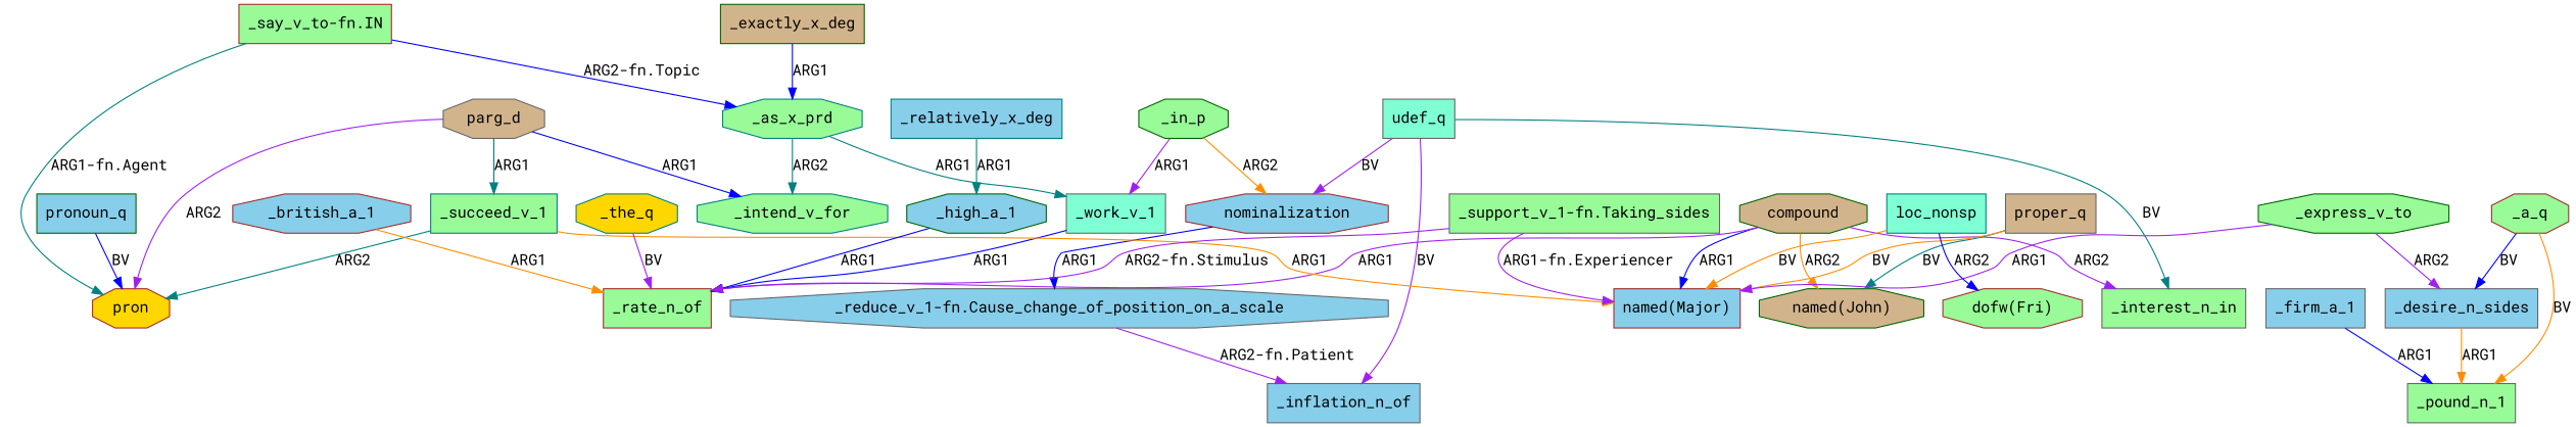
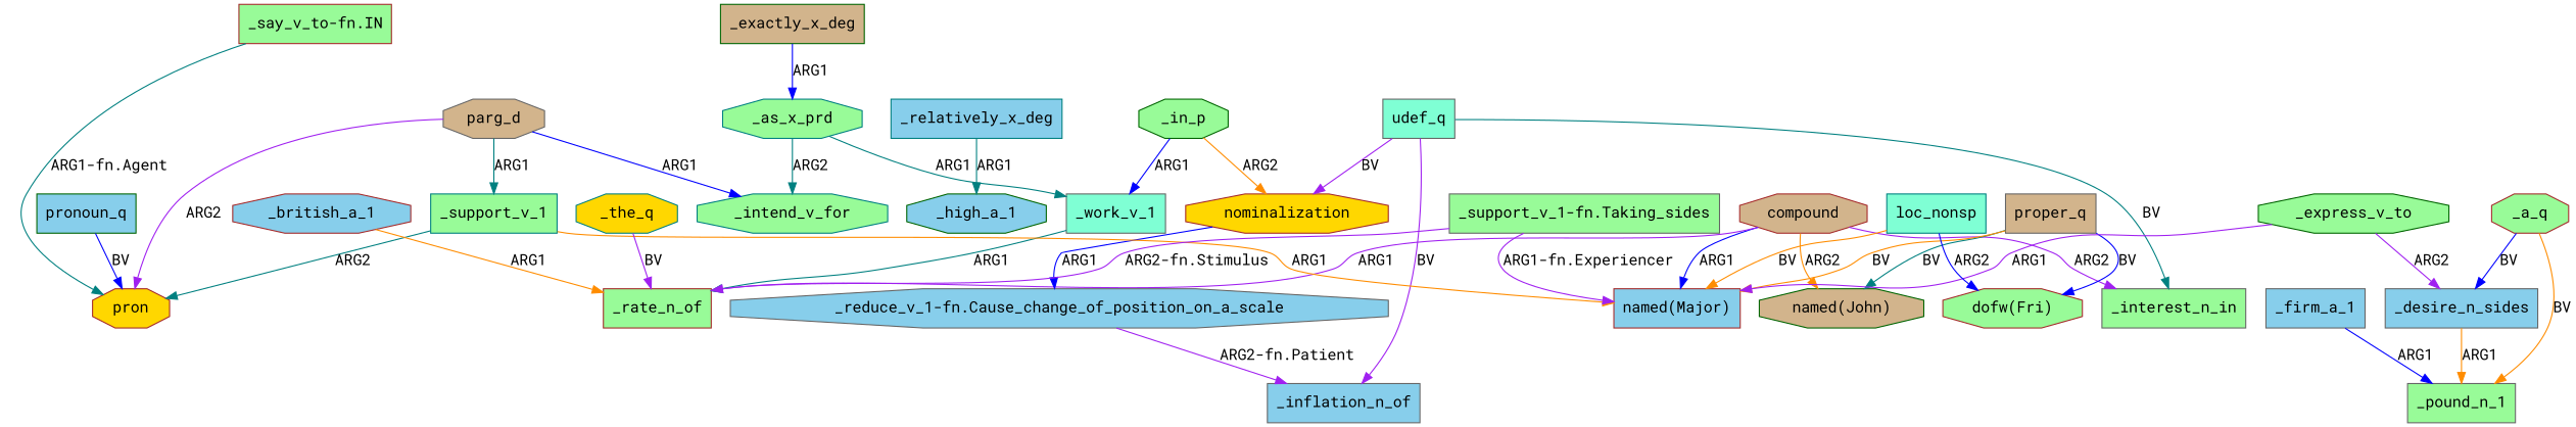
  digraph {
    fontname="Roboto Mono"
    node [color=gray40 fillcolor=palegreen fontname="Roboto Mono" shape=box style=filled]
    edge [color=blue fontname="Roboto Mono"]
-   compound [color=darkgreen fillcolor=tan shape=octagon]
+   compound [color=brown fillcolor=tan shape=octagon]
    "named(John)" [color=darkgreen fillcolor=tan shape=octagon]
    "named(Major)" [color=brown fillcolor=skyblue]
    _rate_n_of [color=brown]
    _interest_n_in
    _exactly_x_deg [color=darkgreen fillcolor=tan]
    _as_x_prd [color=teal shape=octagon]
    _intend_v_for [color=teal shape=octagon]
    _work_v_1 [fillcolor=aquamarine]
    udef_q [fillcolor=aquamarine]
    _inflation_n_of [fillcolor=skyblue]
-   nominalization [color=brown fillcolor=skyblue shape=octagon]
+   nominalization [color=brown fillcolor=gold shape=octagon]
    "_reduce_v_1-fn.Cause_change_of_position_on_a_scale" [fillcolor=skyblue shape=octagon]
-   _succeed_v_1 [color=teal]
+   _succeed_v_1 [color=teal label=_support_v_1]
    pron [color=brown fillcolor=gold shape=octagon]
    proper_q [fillcolor=tan]
    "dofw(Fri)" [color=brown shape=octagon]
    _express_v_to [color=darkgreen shape=octagon]
    n19 [fillcolor=skyblue label=_desire_n_sides]
    _pound_n_1
    "_say_v_to-fn.IN" [color=brown]
    loc_nonsp [color=teal fillcolor=aquamarine]
    parg_d [fillcolor=tan shape=octagon]
    _relatively_x_deg [color=teal fillcolor=skyblue]
    _high_a_1 [color=darkgreen fillcolor=skyblue shape=octagon]
    _firm_a_1 [fillcolor=skyblue]
    _british_a_1 [color=brown fillcolor=skyblue shape=octagon]
    _the_q [color=teal fillcolor=gold shape=octagon]
    "_support_v_1-fn.Taking_sides"
    _a_q [color=brown shape=octagon]
    pronoun_q [color=darkgreen fillcolor=skyblue]
    _in_p [color=darkgreen shape=octagon]
    compound -> "named(John)" [color=darkorange label=ARG2]
    compound -> "named(Major)" [label=ARG1]
    compound -> _rate_n_of [color=purple label=ARG1]
    compound -> _interest_n_in [color=purple label=ARG2]
    _exactly_x_deg -> _as_x_prd [label=ARG1]
    _as_x_prd -> _intend_v_for [color=teal label=ARG2]
    _as_x_prd -> _work_v_1 [color=teal label=ARG1]
-   _work_v_1 -> _rate_n_of [label=ARG1]
+   _work_v_1 -> _rate_n_of [color=teal label=ARG1]
    udef_q -> _interest_n_in [color=teal label=BV]
    udef_q -> _inflation_n_of [color=purple label=BV]
    udef_q -> nominalization [color=purple label=BV]
    nominalization -> "_reduce_v_1-fn.Cause_change_of_position_on_a_scale" [label=ARG1]
    "_reduce_v_1-fn.Cause_change_of_position_on_a_scale" -> _inflation_n_of [color=purple label="ARG2-fn.Patient"]
    _succeed_v_1 -> "named(Major)" [color=darkorange label=ARG1]
    _succeed_v_1 -> pron [color=teal label=ARG2]
    proper_q -> "named(John)" [color=teal label=BV]
    proper_q -> "named(Major)" [color=darkorange label=BV]
+   proper_q -> "dofw(Fri)" [label=BV]
    _express_v_to -> "named(Major)" [color=purple label=ARG1]
    _express_v_to -> n19 [color=purple label=ARG2]
    n19 -> _pound_n_1 [color=darkorange label=ARG1]
-   "_say_v_to-fn.IN" -> _as_x_prd [label="ARG2-fn.Topic"]
    "_say_v_to-fn.IN" -> pron [color=teal label="ARG1-fn.Agent"]
    loc_nonsp -> "named(Major)" [color=darkorange label=BV]
    loc_nonsp -> "dofw(Fri)" [label=ARG2]
    parg_d -> _intend_v_for [label=ARG1]
    parg_d -> _succeed_v_1 [color=teal label=ARG1]
    parg_d -> pron [color=purple label=ARG2]
    _relatively_x_deg -> _high_a_1 [color=teal label=ARG1]
-   _high_a_1 -> _rate_n_of [label=ARG1]
    _firm_a_1 -> _pound_n_1 [label=ARG1]
    _british_a_1 -> _rate_n_of [color=darkorange label=ARG1]
    _the_q -> _rate_n_of [color=purple label=BV]
    "_support_v_1-fn.Taking_sides" -> "named(Major)" [color=purple label="ARG1-fn.Experiencer"]
    "_support_v_1-fn.Taking_sides" -> _rate_n_of [color=purple label="ARG2-fn.Stimulus"]
    _a_q -> n19 [label=BV]
    _a_q -> _pound_n_1 [color=darkorange label=BV]
    pronoun_q -> pron [label=BV]
-   _in_p -> _work_v_1 [color=purple label=ARG1]
+   _in_p -> _work_v_1 [label=ARG1]
    _in_p -> nominalization [color=darkorange label=ARG2]
  }
